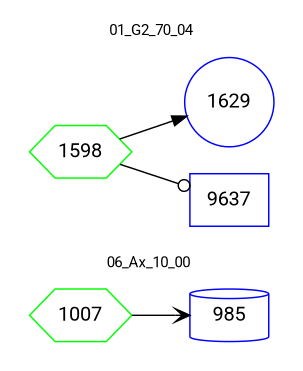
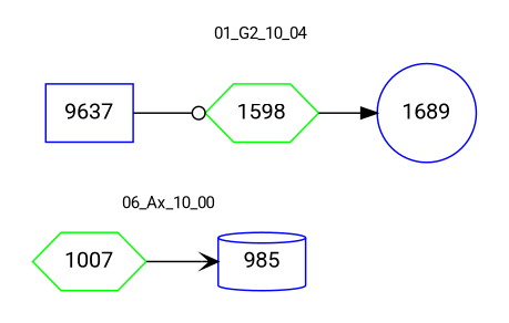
  digraph {
    fontname=Roboto
    rankdir=LR
    node [color=blue fontname=Roboto shape=hexagon]
    edge [color=black fontname=Roboto]
    n1 [color=green label=1007]
    n2 [label=985 shape=cylinder]
    n3 [color=green label=1598]
    n4 [label=9637 shape=box]
-   n5 [label=1629 shape=circle]
+   n5 [label=1689 shape=circle]
    subgraph cluster_1 {
      color=white
      fontsize=10
      label="06_Ax_10_00"
      n1
      n2
    }
    subgraph cluster_2 {
      color=white
      fontsize=10
-     label="01_G2_70_04"
+     label="01_G2_10_04"
      n3
      n4
      n5
    }
    n1 -> n2 [arrowhead=vee]
-   n3 -> n4 [arrowhead=odot]
+   n4 -> n3 [arrowhead=odot]
    n3 -> n5 [arrowhead=normal]
  }
